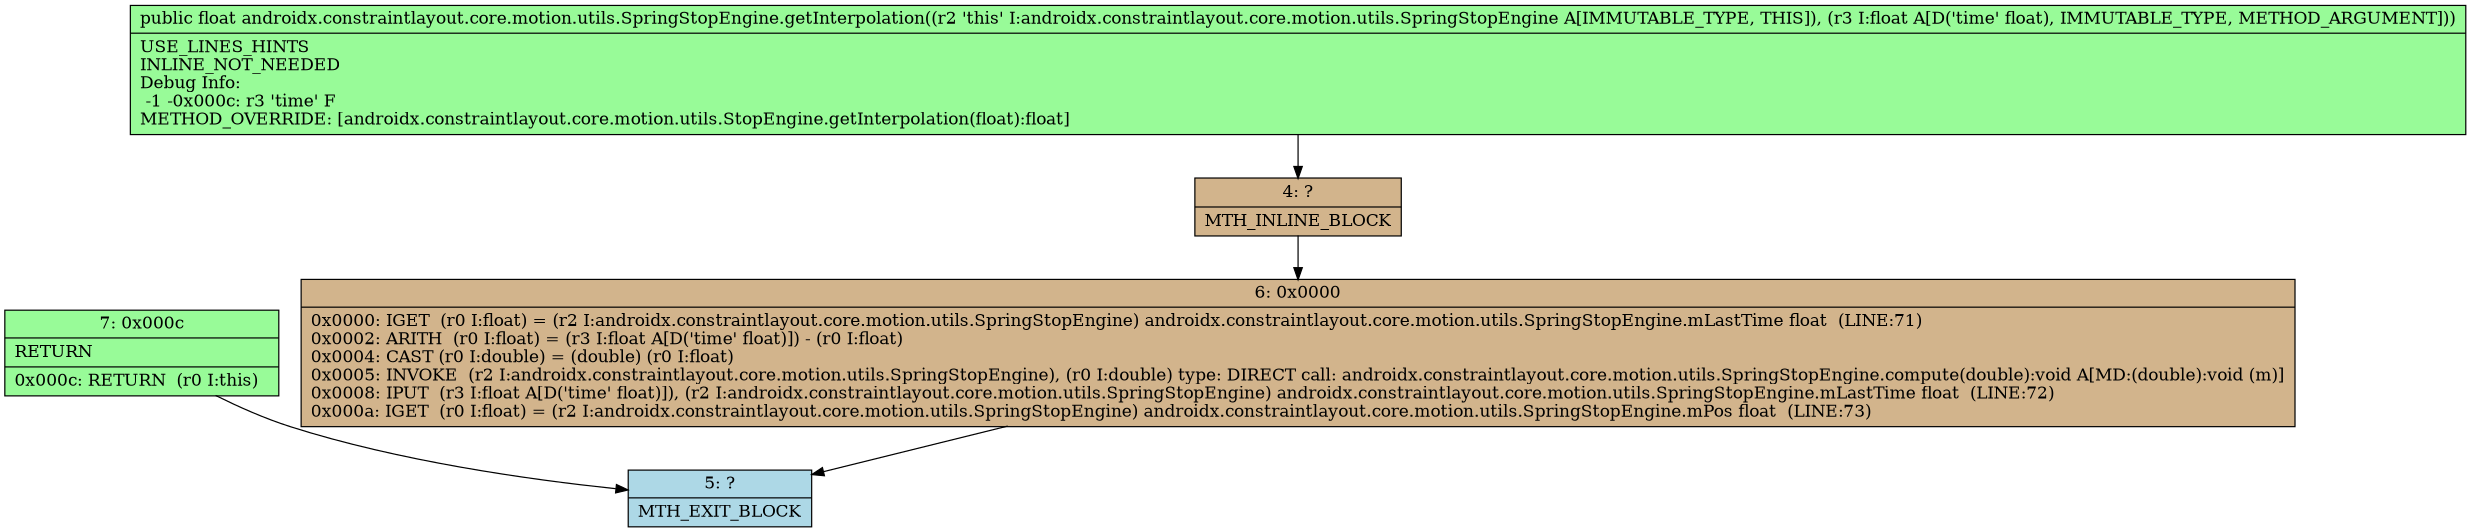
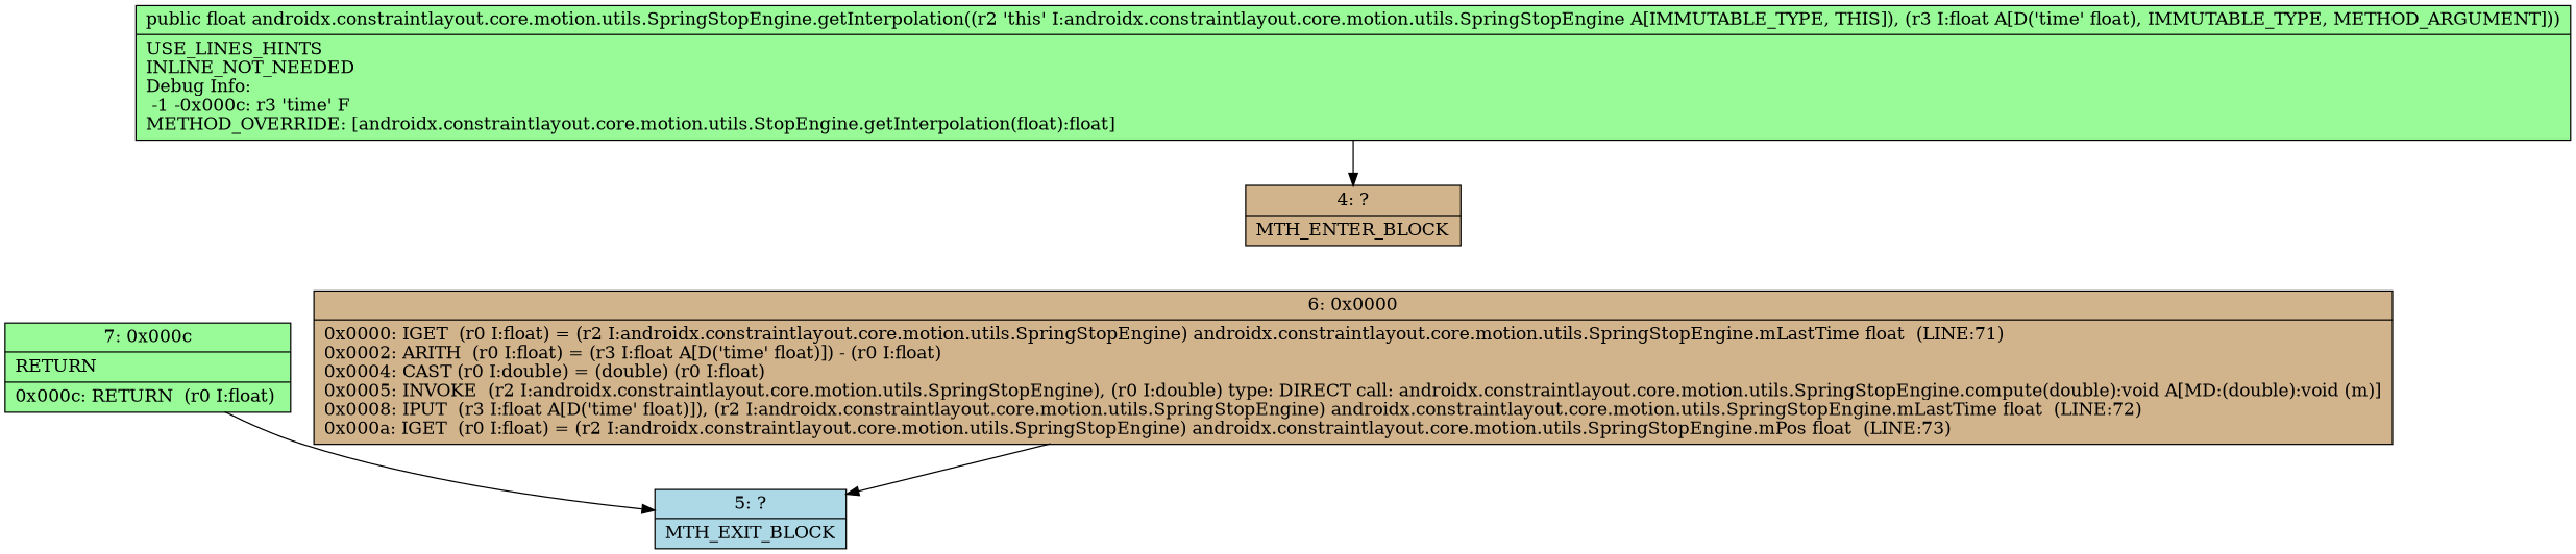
  digraph {
    node [fillcolor=tan shape=record style=filled]
-   n1 [label="{4\:\ ?|MTH_INLINE_BLOCK\l}"]
+   n1 [label="{4\:\ ?|MTH_ENTER_BLOCK\l}"]
    n2 [label="{6\:\ 0x0000|0x0000: IGET  (r0 I:float) = (r2 I:androidx.constraintlayout.core.motion.utils.SpringStopEngine) androidx.constraintlayout.core.motion.utils.SpringStopEngine.mLastTime float  (LINE:71)\l0x0002: ARITH  (r0 I:float) = (r3 I:float A[D('time' float)]) \- (r0 I:float) \l0x0004: CAST (r0 I:double) = (double) (r0 I:float) \l0x0005: INVOKE  (r2 I:androidx.constraintlayout.core.motion.utils.SpringStopEngine), (r0 I:double) type: DIRECT call: androidx.constraintlayout.core.motion.utils.SpringStopEngine.compute(double):void A[MD:(double):void (m)]\l0x0008: IPUT  (r3 I:float A[D('time' float)]), (r2 I:androidx.constraintlayout.core.motion.utils.SpringStopEngine) androidx.constraintlayout.core.motion.utils.SpringStopEngine.mLastTime float  (LINE:72)\l0x000a: IGET  (r0 I:float) = (r2 I:androidx.constraintlayout.core.motion.utils.SpringStopEngine) androidx.constraintlayout.core.motion.utils.SpringStopEngine.mPos float  (LINE:73)\l}"]
    n3 [fillcolor=lightblue label="{5\:\ ?|MTH_EXIT_BLOCK\l}"]
-   n4 [fillcolor=palegreen label="{7\:\ 0x000c|RETURN\l|0x000c: RETURN  (r0 I:this) \l}"]
+   n4 [fillcolor=palegreen label="{7\:\ 0x000c|RETURN\l|0x000c: RETURN  (r0 I:float) \l}"]
    n5 [fillcolor=palegreen label="{public float androidx.constraintlayout.core.motion.utils.SpringStopEngine.getInterpolation((r2 'this' I:androidx.constraintlayout.core.motion.utils.SpringStopEngine A[IMMUTABLE_TYPE, THIS]), (r3 I:float A[D('time' float), IMMUTABLE_TYPE, METHOD_ARGUMENT]))  | USE_LINES_HINTS\lINLINE_NOT_NEEDED\lDebug Info:\l  \-1 \-0x000c: r3 'time' F\lMETHOD_OVERRIDE: [androidx.constraintlayout.core.motion.utils.StopEngine.getInterpolation(float):float]\l}"]
-   n1 -> n2
    n2 -> n3
    n4 -> n3
    n5 -> n1
  }
